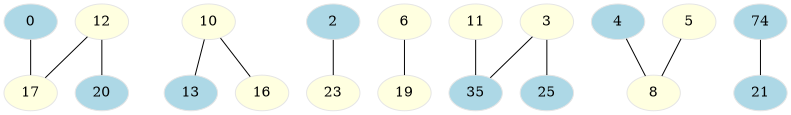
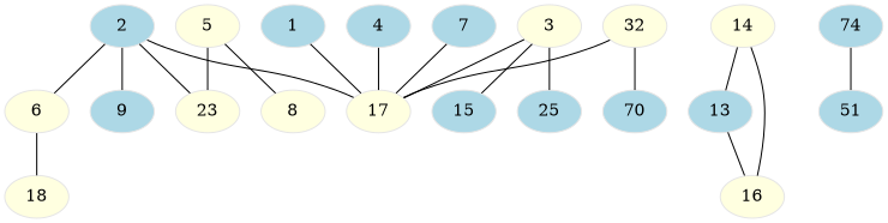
  graph {
    node [color=gray90 fillcolor=lightblue style=filled]
    edge [weight=1.0]
-   1 [label=0]
+   1
    17 [fillcolor=lightyellow]
    13
    16 [fillcolor=lightyellow]
    2
    6 [fillcolor=lightyellow]
+   9
    23 [fillcolor=lightyellow]
-   18 [fillcolor=lightyellow label=19]
+   18 [fillcolor=lightyellow]
    3 [fillcolor=lightyellow]
-   15 [label=35]
+   15
    n12 [label=25]
    4
-   21
+   21 [label=51]
    5 [fillcolor=lightyellow]
    8 [fillcolor=lightyellow]
-   10 [fillcolor=lightyellow]
-   11 [fillcolor=lightyellow]
-   12 [fillcolor=lightyellow]
-   20
+   7
+   10 [fillcolor=lightyellow label=14]
+   12 [fillcolor=lightyellow label=32]
+   20 [label=70]
    n22 [label=74]
    1 -- 17
+   13 -- 16
+   2 -- 17
+   2 -- 6
+   2 -- 9
    2 -- 23
    6 -- 18
+   3 -- 17
    3 -- 15
    3 -- n12
-   4 -- 8
+   4 -- 17
+   5 -- 23
    5 -- 8
+   7 -- 17
    10 -- 13
    10 -- 16
-   11 -- 15
    12 -- 17
    12 -- 20
    n22 -- 21
  }
